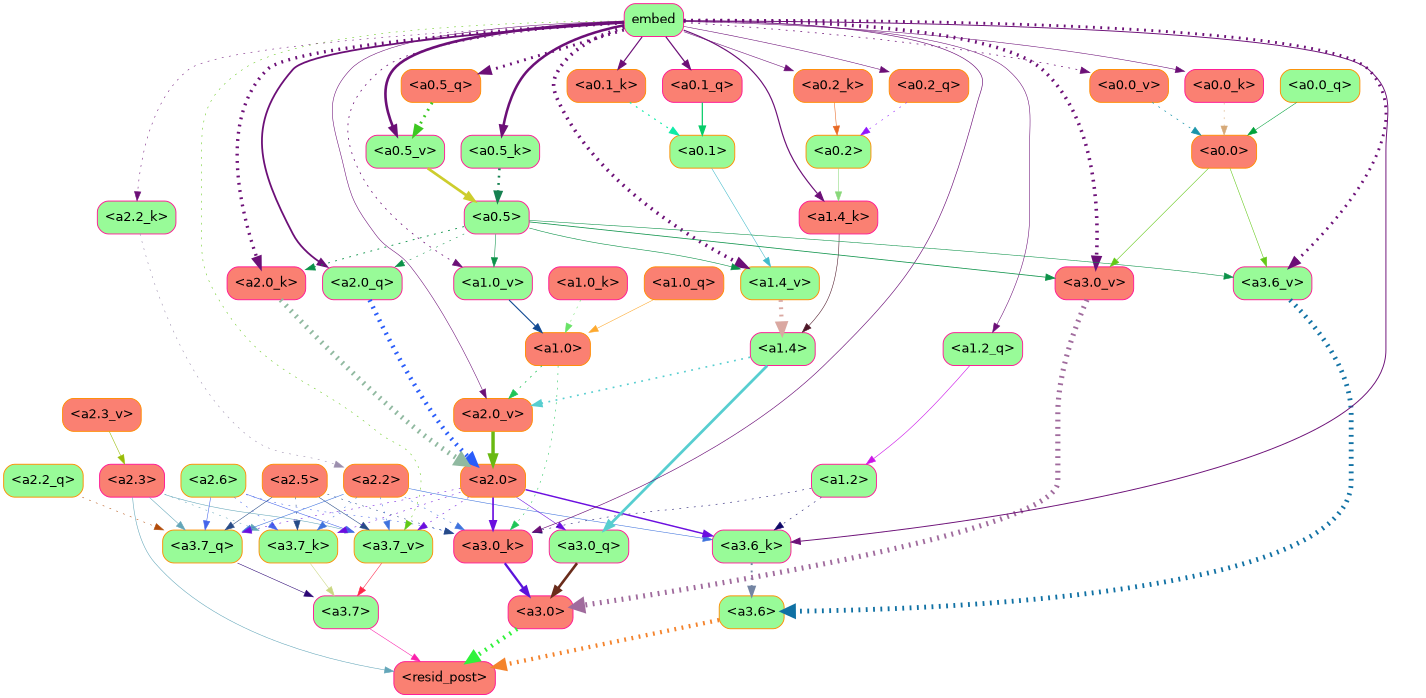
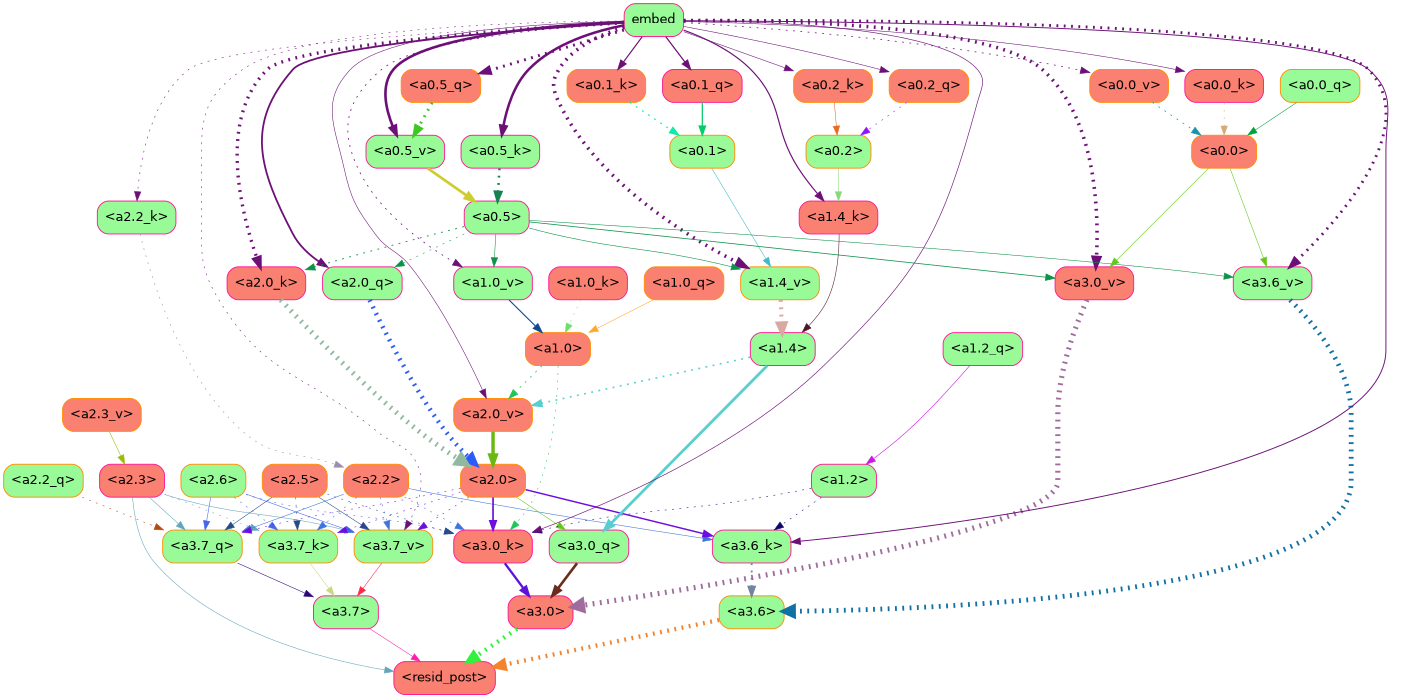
  strict digraph {
    splines=true
    node [color=deeppink fillcolor=palegreen fontname=Helvetica shape=box style="filled, rounded"]
    edge [color="#6c0f77" penwidth=0.6 style=solid]
    "<resid_post>" [fillcolor=salmon]
    "<a3.7>"
    "<a3.6>" [color=darkorange]
    "<a3.0>" [fillcolor=salmon]
    "<a2.3>" [fillcolor=salmon]
    "<a3.7_q>" [color=darkorange]
    "<a3.7_k>" [color=darkorange]
    "<a3.7_v>" [color=darkorange]
    "<a3.0_q>"
    "<a3.6_k>"
    "<a3.0_k>" [fillcolor=salmon]
    "<a3.6_v>"
    "<a3.0_v>" [fillcolor=salmon]
    "<a2.6>" [color=darkorange]
    "<a2.5>" [color=darkorange fillcolor=salmon]
    "<a2.2>" [color=darkorange fillcolor=salmon]
    "<a2.0>" [color=darkorange fillcolor=salmon]
    "<a1.4>"
    "<a2.0_v>" [color=darkorange fillcolor=salmon]
    "<a1.2>"
    embed
    "<a2.0_q>"
    "<a2.2_k>"
    "<a2.0_k>" [fillcolor=salmon]
    "<a1.2_q>"
    "<a1.4_k>" [fillcolor=salmon]
    "<a1.4_v>" [color=darkorange]
    "<a1.0_v>"
    "<a0.5_q>" [color=darkorange fillcolor=salmon]
    "<a0.2_q>" [color=darkorange fillcolor=salmon]
    "<a0.1_q>" [fillcolor=salmon]
    "<a0.5_k>"
    "<a0.2_k>" [color=darkorange fillcolor=salmon]
    "<a0.1_k>" [color=darkorange fillcolor=salmon]
    "<a0.0_k>" [fillcolor=salmon]
    "<a0.5_v>"
    "<a0.0_v>" [color=darkorange fillcolor=salmon]
    "<a1.0>" [color=darkorange fillcolor=salmon]
    "<a0.2>" [color=darkorange]
    "<a0.1>" [color=darkorange]
    "<a0.5>"
    "<a0.0>" [color=darkorange fillcolor=salmon]
    "<a2.2_q>" [color=darkorange]
    "<a2.3_v>" [color=darkorange fillcolor=salmon]
    "<a1.0_q>" [color=darkorange fillcolor=salmon]
    "<a1.0_k>" [fillcolor=salmon]
    "<a0.0_q>" [color=darkorange]
    "<a3.7>" -> "<resid_post>" [color="#fa20ab"]
    "<a3.6>" -> "<resid_post>" [color="#f4832c" penwidth=4.751592040061951 style=dotted]
    "<a3.0>" -> "<resid_post>" [color="#30f23b" penwidth=4.904066681861877 style=dotted]
    "<a2.3>" -> "<resid_post>" [color="#63a6b9"]
    "<a2.3>" -> "<a3.7_q>" [color="#63a6b9"]
    "<a2.3>" -> "<a3.7_k>" [color="#63a6b9" style=dotted]
    "<a2.3>" -> "<a3.7_v>" [color="#63a6b9"]
    "<a3.7_q>" -> "<a3.7>" [color="#2c0675"]
    "<a3.7_k>" -> "<a3.7>" [color="#cad781" style=""]
    "<a3.7_v>" -> "<a3.7>" [color="#fe2649"]
    "<a3.0_q>" -> "<a3.0>" [color="#6a2c1b" penwidth=2.870753765106201]
    "<a3.6_k>" -> "<a3.6>" [color="#7384a2" penwidth=2.13908451795578 style=dotted]
    "<a3.0_k>" -> "<a3.0>" [color="#5b13da" penwidth=2.520303964614868]
    "<a3.6_v>" -> "<a3.6>" [color="#1071a4" penwidth=5.297133803367615 style=dotted]
    "<a3.0_v>" -> "<a3.0>" [color="#a06b9d" penwidth=5.680712580680847 style=dotted]
    "<a2.6>" -> "<a3.7_q>" [color="#4565eb"]
    "<a2.6>" -> "<a3.7_k>" [color="#4565eb" style=dotted]
    "<a2.6>" -> "<a3.7_v>" [color="#4565eb"]
    "<a2.6>" -> "<a3.0_k>" [color="#4565eb" style=dotted]
    "<a2.5>" -> "<a3.7_q>" [color="#274b87"]
    "<a2.5>" -> "<a3.7_k>" [color="#274b87" style=dotted]
    "<a2.5>" -> "<a3.7_v>" [color="#274b87"]
    "<a2.5>" -> "<a3.0_k>" [color="#274b87" style=dotted]
    "<a2.2>" -> "<a3.7_q>" [color="#3f73dd"]
    "<a2.2>" -> "<a3.7_k>" [color="#3f73dd" style=dotted]
    "<a2.2>" -> "<a3.7_v>" [color="#3f73dd" style=dotted]
    "<a2.2>" -> "<a3.6_k>" [color="#3f73dd"]
    "<a2.2>" -> "<a3.0_k>" [color="#3f73dd" style=dotted]
    "<a2.0>" -> "<a3.7_q>" [color="#6b0edf" style=dotted]
    "<a2.0>" -> "<a3.7_k>" [color="#6b0edf" style=dotted]
    "<a2.0>" -> "<a3.7_v>" [color="#6b0edf" style=dotted]
-   "<a2.0>" -> "<a3.0_q>" [color="#6b0edf"]
+   "<a2.0>" -> "<a3.0_q>" [color="#62c816"]
    "<a2.0>" -> "<a3.6_k>" [color="#6b0edf" penwidth=1.5897698998451233]
    "<a2.0>" -> "<a3.0_k>" [color="#6b0edf" penwidth=1.8405593037605286]
    "<a1.4>" -> "<a3.0_q>" [color="#57ced0" penwidth=3.0185627341270447]
    "<a1.4>" -> "<a2.0_v>" [color="#57ced0" penwidth=1.7970525026321411 style=dotted]
    "<a2.0_v>" -> "<a2.0>" [color="#69b912" penwidth=3.781584322452545]
    "<a1.2>" -> "<a3.6_k>" [color="#0f0768" style=dotted]
    "<a1.2>" -> "<a3.0_k>" [color="#0f0768" style=dotted]
-   embed -> "<a3.7_v>" [color="#62c816" style=dotted]
+   embed -> "<a3.7_v>" [style=dotted]
    embed -> "<a3.6_k>" [penwidth=1.046662151813507]
    embed -> "<a3.0_k>" [penwidth=0.6995279788970947]
    embed -> "<a3.6_v>" [penwidth=3.1840110421180725 style=dotted]
    embed -> "<a3.0_v>" [penwidth=3.9005755856633186 style=dotted]
    embed -> "<a2.0_v>"
    embed -> "<a2.0_q>" [penwidth=1.9669389724731445]
    embed -> "<a2.2_k>" [style=dotted]
    embed -> "<a2.0_k>" [penwidth=3.6898754835128784 style=dotted]
-   embed -> "<a1.2_q>"
    embed -> "<a1.4_k>" [penwidth=1.2758672684431076]
    embed -> "<a1.4_v>" [penwidth=3.992354243993759 style=dotted]
    embed -> "<a1.0_v>" [penwidth=0.8768336176872253 style=dotted]
    embed -> "<a0.5_q>" [penwidth=3.219070255756378 style=dotted]
    embed -> "<a0.2_q>"
    embed -> "<a0.1_q>" [penwidth=1.351924180984497]
    embed -> "<a0.5_k>" [penwidth=2.7730610966682434]
    embed -> "<a0.2_k>"
    embed -> "<a0.1_k>" [penwidth=1.2810890674591064]
    embed -> "<a0.0_k>"
    embed -> "<a0.5_v>" [penwidth=2.881743907928467]
    embed -> "<a0.0_v>" [penwidth=0.819606889039278 style=dotted]
    "<a2.0_q>" -> "<a2.0>" [color="#295cfa" penwidth=5.0040658712387085 style=dotted]
    "<a2.2_k>" -> "<a2.2>" [color="#9c8fae" penwidth=0.6304321400821209 style=dotted]
    "<a2.0_k>" -> "<a2.0>" [color="#90b9a0" penwidth=5.6445024609565735 style=dotted]
    "<a1.2_q>" -> "<a1.2>" [color="#cc14e8" penwidth=0.6481351256370544]
    "<a1.4_k>" -> "<a1.4>" [color="#4e1728"]
    "<a1.4_v>" -> "<a1.4>" [color="#daa8a1" penwidth=4.602061748504639 style=dotted]
    "<a1.0_v>" -> "<a1.0>" [color="#114a93" penwidth=1.227757602930069]
    "<a0.5_q>" -> "<a0.5_v>" [color="#3dc821" penwidth=3.219071626663208 style=dotted]
    "<a0.2_q>" -> "<a0.2>" [color="#9015fd" style=dotted]
    "<a0.1_q>" -> "<a0.1>" [color="#05cc67" penwidth=1.3519257307052612]
    "<a0.5_k>" -> "<a0.5>" [color="#168151" penwidth=2.7730584144592285 style=dotted]
    "<a0.2_k>" -> "<a0.2>" [color="#e86924"]
    "<a0.1_k>" -> "<a0.1>" [color="#0ceba7" penwidth=1.281095266342163 style=dotted]
    "<a0.0_k>" -> "<a0.0>" [color="#d6a978" style=dotted]
    "<a0.5_v>" -> "<a0.5>" [color="#cdcd2d" penwidth=2.9687485098838806]
    "<a0.0_v>" -> "<a0.0>" [color="#1894a9" penwidth=0.8196042068302631 style=dotted]
    "<a1.0>" -> "<a3.0_k>" [color="#1ec557" style=dotted]
    "<a1.0>" -> "<a2.0_v>" [color="#1ec557" penwidth=0.8836666345596313 style=dotted]
    "<a0.2>" -> "<a1.4_k>" [color="#89d87a"]
    "<a0.1>" -> "<a1.4_v>" [color="#40baca"]
    "<a0.5>" -> "<a3.6_v>" [color="#0c9249"]
    "<a0.5>" -> "<a3.0_v>" [color="#0c9249" penwidth=0.8493617177009583]
    "<a0.5>" -> "<a2.0_q>" [color="#0c9249" style=dotted]
    "<a0.5>" -> "<a2.0_k>" [color="#0c9249" penwidth=0.9942188858985901 style=dotted]
    "<a0.5>" -> "<a1.4_v>" [color="#0c9249" penwidth=0.6379710733890533]
    "<a0.5>" -> "<a1.0_v>" [color="#0c9249"]
    "<a0.0>" -> "<a3.6_v>" [color="#62c816"]
    "<a0.0>" -> "<a3.0_v>" [color="#62c816"]
    "<a2.2_q>" -> "<a3.7_q>" [color="#b24c0a" style=dotted]
    "<a2.3_v>" -> "<a2.3>" [color="#98bc06"]
    "<a1.0_q>" -> "<a1.0>" [color="#fda92e"]
    "<a1.0_k>" -> "<a1.0>" [color="#69e367" style=dotted]
    "<a0.0_q>" -> "<a0.0>" [color="#00a23a"]
  }
